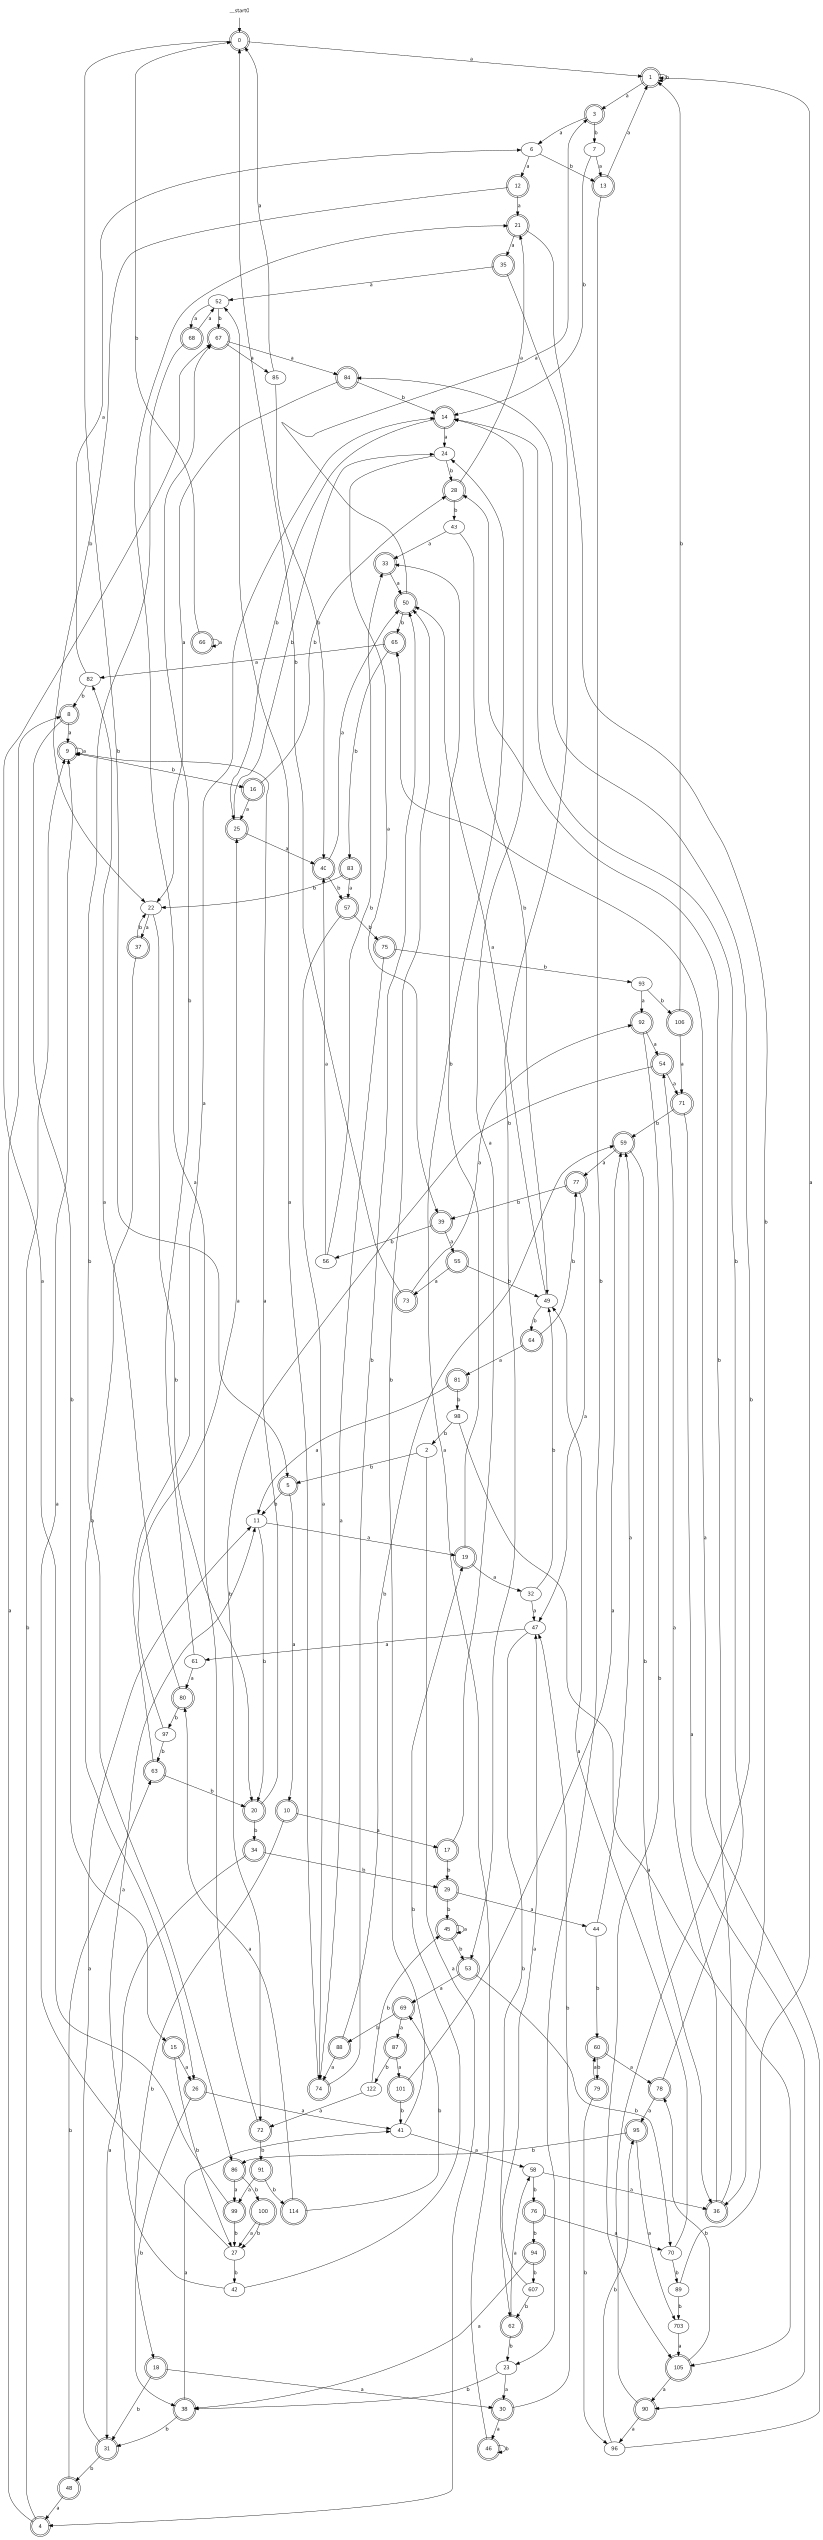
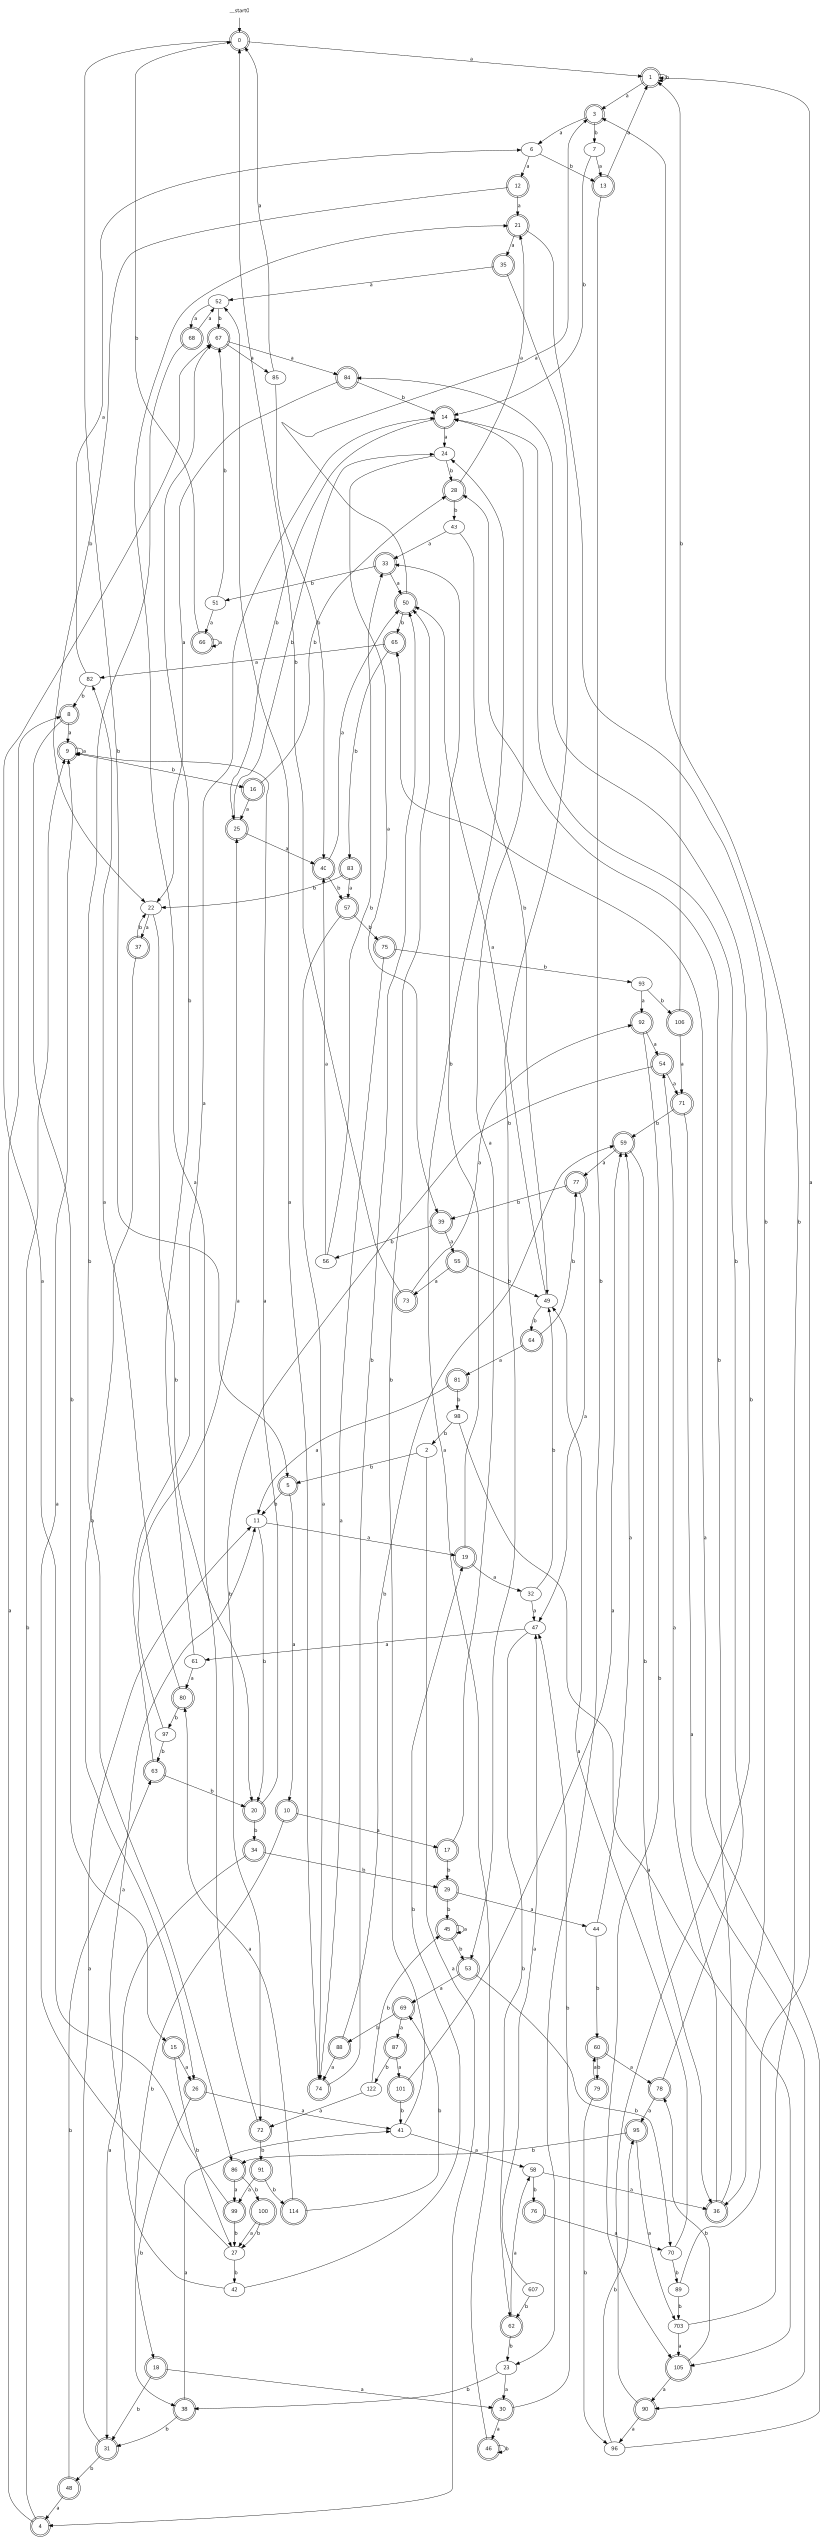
  digraph {
    fontname=Nunito
    node [fontname=Nunito shape=doublecircle]
    edge [fontname=Nunito]
    __start0 [shape=none]
    0
    1
    5
    3
    2 [shape=""]
    4
    6 [shape=""]
    7 [shape=""]
    8
    9
    10
    11 [shape=""]
    12
    13
    14
    15
    16
    17
    18
    19
    20
    21
    22 [shape=""]
    23 [shape=""]
    24 [shape=""]
    25
    26
    27 [shape=""]
    28
    29
    30
    31
    32 [shape=""]
    33
    34
    35
    36
    37
    38
    39
    40
    41 [shape=""]
    42 [shape=""]
    43 [shape=""]
    44 [shape=""]
    45
    46
    47 [shape=""]
    48
    49 [shape=""]
    50
+   51 [shape=""]
    52 [shape=""]
    53
    54
    55
    56 [shape=""]
    57
    58 [shape=""]
    59
    60
    61 [shape=""]
    62
    63
    64
    65
    66
    67
    68
    69
    70 [shape=""]
    71
    72
    73
    74
    75
    76
    77
    78
    79
    80
    81
    82 [shape=""]
    83
    84
    85 [shape=""]
    86
    87
    88
    89 [shape=""]
    90
    91
    92
    93 [shape=""]
-   94
    95
    96 [shape=""]
    97 [shape=""]
    98 [shape=""]
    99
    100
    101
    n104 [label=122 shape=""]
    n105 [label=703 shape=""]
    n106 [label=114]
    105
    106
    n109 [label=607 shape=""]
    __start0 -> 0
    0 -> 1 [label=a]
    0 -> 5 [label=b]
    1 -> 1 [label=b]
    1 -> 3 [label=a]
    5 -> 10 [label=a]
    5 -> 11 [label=b]
    3 -> 6 [label=a]
    3 -> 7 [label=b]
    2 -> 5 [label=b]
    2 -> 4 [label=a]
    4 -> 8 [label=a]
    4 -> 9 [label=b]
    6 -> 12 [label=a]
    6 -> 13 [label=b]
    7 -> 13 [label=a]
    7 -> 14 [label=b]
    8 -> 9 [label=a]
    8 -> 15 [label=b]
    9 -> 9 [label=a]
    9 -> 16 [label=b]
    10 -> 17 [label=a]
    10 -> 18 [label=b]
    11 -> 19 [label=a]
    11 -> 20 [label=b]
    12 -> 21 [label=a]
    12 -> 22 [label=b]
    13 -> 1 [label=a]
    13 -> 23 [label=b]
    14 -> 24 [label=a]
    14 -> 25 [label=b]
    15 -> 26 [label=a]
    15 -> 27 [label=b]
    16 -> 25 [label=a]
    16 -> 28 [label=b]
    17 -> 14 [label=a]
    17 -> 29 [label=b]
    18 -> 30 [label=a]
    18 -> 31 [label=b]
    19 -> 32 [label=a]
    19 -> 33 [label=b]
    20 -> 9 [label=a]
    20 -> 34 [label=b]
    21 -> 35 [label=a]
    21 -> 36 [label=b]
    22 -> 20 [label=b]
    22 -> 37 [label=a]
    23 -> 30 [label=a]
    23 -> 38 [label=b]
    24 -> 28 [label=b]
    24 -> 39 [label=a]
    25 -> 24 [label=b]
    25 -> 40 [label=a]
    26 -> 38 [label=b]
    26 -> 41 [label=a]
    27 -> 9 [label=a]
    27 -> 42 [label=b]
    28 -> 21 [label=a]
    28 -> 43 [label=b]
    29 -> 44 [label=a]
    29 -> 45 [label=b]
    30 -> 46 [label=a]
    30 -> 47 [label=b]
    31 -> 11 [label=a]
    31 -> 48 [label=b]
    32 -> 47 [label=a]
    32 -> 49 [label=b]
    33 -> 50 [label=a]
+   33 -> 51 [label=b]
    34 -> 29 [label=b]
    34 -> 31 [label=a]
    35 -> 52 [label=a]
    35 -> 53 [label=b]
    36 -> 28 [label=b]
    36 -> 54 [label=a]
    37 -> 22 [label=b]
    37 -> 26 [label=a]
    38 -> 31 [label=b]
    38 -> 41 [label=a]
    39 -> 55 [label=a]
    39 -> 56 [label=b]
    40 -> 50 [label=a]
    40 -> 57 [label=b]
    41 -> 50 [label=b]
    41 -> 58 [label=a]
    42 -> 11 [label=a]
    42 -> 19 [label=b]
    43 -> 33 [label=a]
    43 -> 49 [label=b]
    44 -> 59 [label=a]
    44 -> 60 [label=b]
    45 -> 45 [label=a]
    45 -> 53 [label=b]
    46 -> 24 [label=a]
    46 -> 46 [label=b]
    47 -> 61 [label=a]
    47 -> 62 [label=b]
    48 -> 4 [label=a]
    48 -> 63 [label=b]
    49 -> 50 [label=a]
    49 -> 64 [label=b]
    50 -> 3 [label=a]
    50 -> 65 [label=b]
+   51 -> 66 [label=a]
+   51 -> 67 [label=b]
    52 -> 67 [label=b]
    52 -> 68 [label=a]
    53 -> 69 [label=a]
    53 -> 70 [label=b]
    54 -> 71 [label=a]
    54 -> 72 [label=b]
    55 -> 49 [label=b]
    55 -> 73 [label=a]
    56 -> 33 [label=b]
    56 -> 40 [label=a]
    57 -> 74 [label=a]
    57 -> 75 [label=b]
    58 -> 36 [label=a]
    58 -> 76 [label=b]
    59 -> 36 [label=b]
    59 -> 77 [label=a]
    60 -> 78 [label=a]
    60 -> 79 [label=b]
    61 -> 67 [label=b]
    61 -> 80 [label=a]
    62 -> 23 [label=b]
    62 -> 58 [label=a]
    63 -> 14 [label=a]
    63 -> 20 [label=b]
    64 -> 77 [label=b]
    64 -> 81 [label=a]
    65 -> 82 [label=a]
    65 -> 83 [label=b]
    66 -> 0 [label=b]
    66 -> 66 [label=a]
    67 -> 84 [label=a]
    67 -> 85 [label=a]
    68 -> 52 [label=a]
    68 -> 86 [label=b]
    69 -> 87 [label=a]
    69 -> 88 [label=b]
    70 -> 49 [label=a]
    70 -> 89 [label=b]
    71 -> 59 [label=b]
    71 -> 90 [label=a]
    72 -> 21 [label=a]
    72 -> 91 [label=b]
    73 -> 0 [label=b]
    73 -> 92 [label=a]
    74 -> 50 [label=b]
    74 -> 52 [label=a]
    75 -> 74 [label=a]
    75 -> 93 [label=b]
    76 -> 70 [label=a]
-   76 -> 94 [label=b]
    77 -> 39 [label=b]
    77 -> 47 [label=a]
    78 -> 14 [label=b]
    78 -> 95 [label=a]
    79 -> 60 [label=a]
    79 -> 96 [label=b]
    80 -> 82 [label=a]
    80 -> 97 [label=b]
    81 -> 11 [label=a]
    81 -> 98 [label=b]
    82 -> 6 [label=a]
    82 -> 8 [label=b]
    83 -> 22 [label=b]
    83 -> 57 [label=a]
    84 -> 14 [label=b]
    84 -> 22 [label=a]
    85 -> 0 [label=a]
    85 -> 40 [label=b]
    86 -> 99 [label=a]
    86 -> 100 [label=b]
    87 -> 101 [label=a]
    87 -> n104 [label=b]
    88 -> 59 [label=b]
    88 -> 74 [label=a]
    89 -> 1 [label=a]
    89 -> n105 [label=b]
    90 -> 84 [label=b]
    90 -> 96 [label=a]
    91 -> 99 [label=a]
    91 -> n106 [label=b]
    92 -> 54 [label=a]
    92 -> 105 [label=b]
    93 -> 92 [label=a]
    93 -> 106 [label=b]
-   94 -> 38 [label=a]
-   94 -> n109 [label=b]
    95 -> 86 [label=b]
    95 -> n105 [label=a]
    96 -> 65 [label=a]
    96 -> 95 [label=b]
    97 -> 25 [label=a]
    97 -> 63 [label=b]
    98 -> 2 [label=b]
    98 -> 105 [label=a]
    99 -> 27 [label=b]
    99 -> 67 [label=a]
    100 -> 27 [label=a]
    100 -> 27 [label=b]
    101 -> 41 [label=b]
    101 -> 59 [label=a]
    n104 -> 45 [label=b]
    n104 -> 72 [label=a]
+   n105 -> 3 [label=b]
    n105 -> 105 [label=a]
    n106 -> 69 [label=b]
    n106 -> 80 [label=a]
    105 -> 78 [label=b]
    105 -> 90 [label=a]
    106 -> 1 [label=b]
    106 -> 71 [label=a]
    n109 -> 47 [label=a]
    n109 -> 62 [label=b]
  }
